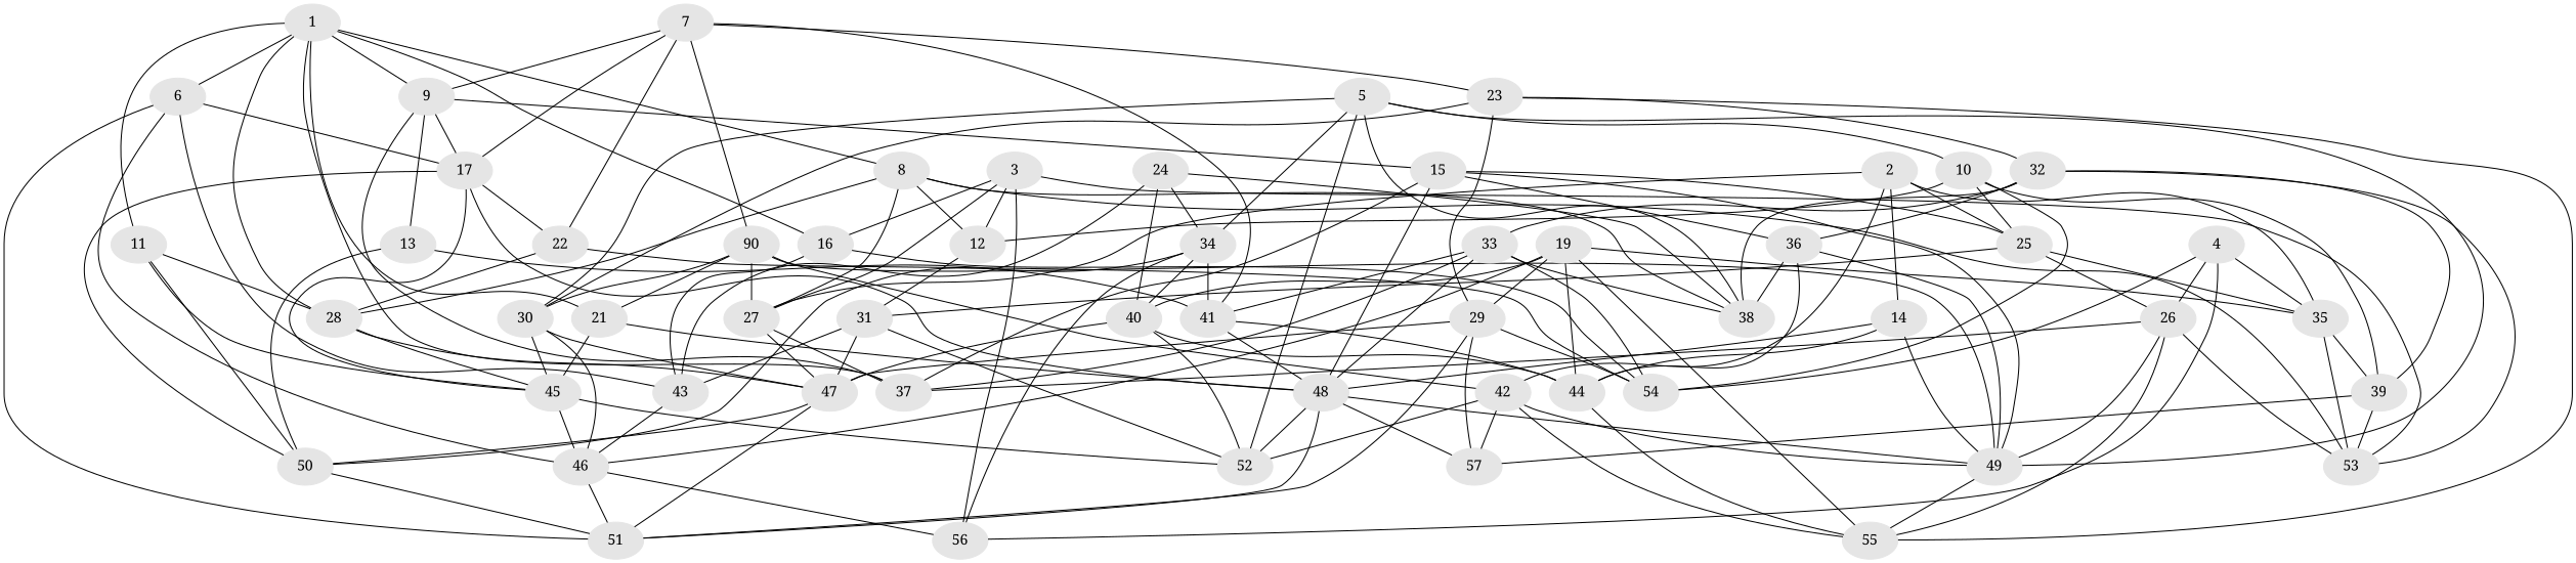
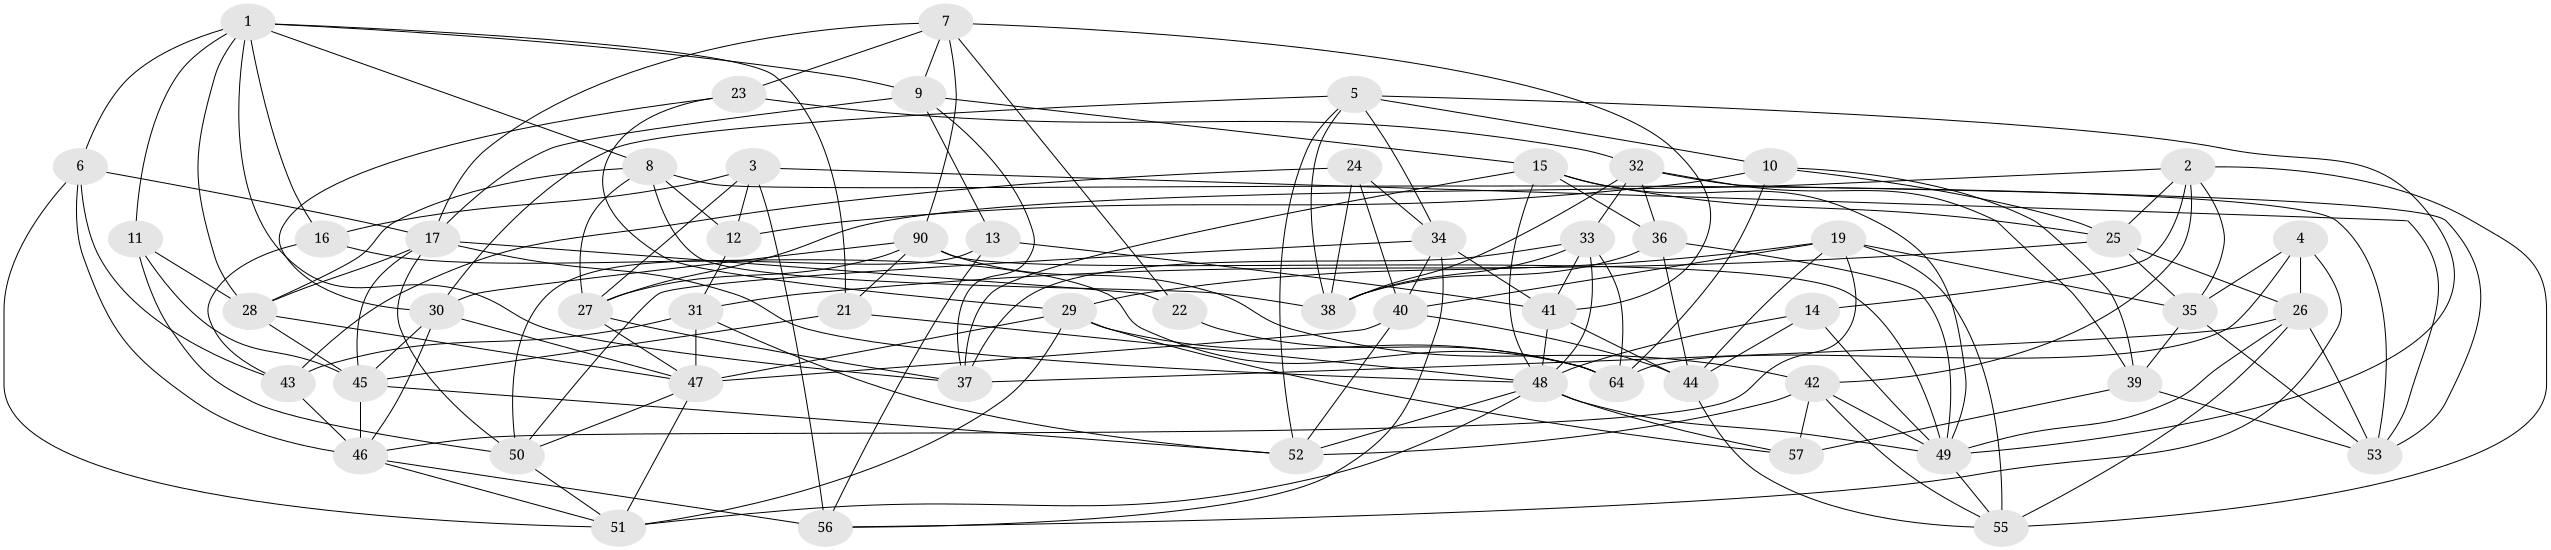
  graph {
    fontname="Noto Serif"
    node [color=gray90 fontname="Noto Serif" style=filled]
    edge [fontname="Noto Serif" weight=1.0]
    1
    6
    8
    9
    11
    16
    21
    28
    37
    17
    43
    46
    51
    27
    12
    53
    38
    13
    15
    45
    50
-   54
+   54 [label=64]
    48
    47
    2
    14
    25
    35
    42
    55
    49
    44
    26
    31
    39
    52
    57
    3
    56
    4
    5
    10
    30
    34
    41
    40
    22
    7
    n49 [label=90]
    23
    29
    32
    36
    19
    33
    24
    1 -- 6
    1 -- 8
    1 -- 9
    1 -- 11
    1 -- 16
    1 -- 21
    1 -- 28
    1 -- 37
    6 -- 17
    6 -- 43
    6 -- 46
    6 -- 51
    8 -- 28
    8 -- 27
    8 -- 12
    8 -- 53
    8 -- 38
    9 -- 37
    9 -- 17
    9 -- 13
    9 -- 15
    11 -- 28
    11 -- 45
    11 -- 50
    16 -- 43
    16 -- 54
    21 -- 45
    21 -- 48
    28 -- 45
    28 -- 47
    17 -- 45
    17 -- 50
    17 -- 48
    17 -- 22
    43 -- 46
    46 -- 51
    46 -- 56
    27 -- 37
    27 -- 47
    12 -- 31
    13 -- 50
+   13 -- 56
    13 -- 41
    15 -- 37
    15 -- 48
    15 -- 25
    15 -- 49
    15 -- 36
    45 -- 46 [weight=4.0]
    45 -- 52
    50 -- 51
    48 -- 51
    48 -- 49
    48 -- 52
    48 -- 57
    47 -- 51
    47 -- 50
    2 -- 27
    2 -- 14
    2 -- 25
    2 -- 35
    2 -- 42
-   23 -- 55
+   2 -- 55
    14 -- 48
    14 -- 49
    14 -- 44
    25 -- 35
    25 -- 26
    25 -- 31
    35 -- 53
    35 -- 39
    42 -- 55
    42 -- 49
    42 -- 52
    42 -- 57
    49 -- 55
    44 -- 55
    26 -- 37
    26 -- 53
    26 -- 55
    26 -- 49
    31 -- 43 [weight=2.0]
    31 -- 47
    31 -- 52
    39 -- 53
    39 -- 57
    3 -- 16
    3 -- 27
    3 -- 12
    3 -- 53
    3 -- 56 [weight=2.0]
    4 -- 54
    4 -- 35
    4 -- 26
    4 -- 56
    5 -- 38
    5 -- 49
    5 -- 52
    5 -- 10
    5 -- 30
    5 -- 34
    10 -- 12
    10 -- 54
    10 -- 25
    10 -- 39
    30 -- 46
    30 -- 45
    30 -- 47
    34 -- 50
    34 -- 56
    34 -- 41
    34 -- 40
    41 -- 48
    41 -- 44
    40 -- 47
    40 -- 44
    40 -- 52
-   22 -- 28
+   17 -- 28
    22 -- 54
    7 -- 9
    7 -- 17
    7 -- 41
    7 -- 22
    7 -- n49
    7 -- 23
    n49 -- 21
    n49 -- 27
    n49 -- 42
    n49 -- 49
    n49 -- 30
    23 -- 30
    23 -- 29
    23 -- 32
    29 -- 51
    29 -- 54
    29 -- 47
    29 -- 57
    32 -- 53
    32 -- 38
    32 -- 39
    32 -- 36
    32 -- 33
    36 -- 38
    36 -- 49 [weight=2.0]
    36 -- 44
    19 -- 46
    19 -- 35
    19 -- 55
    19 -- 44
    19 -- 40
    19 -- 29
    33 -- 37
    33 -- 38
    33 -- 54
    33 -- 48
    33 -- 41
    24 -- 43
    24 -- 38
    24 -- 34
    24 -- 40
  }
